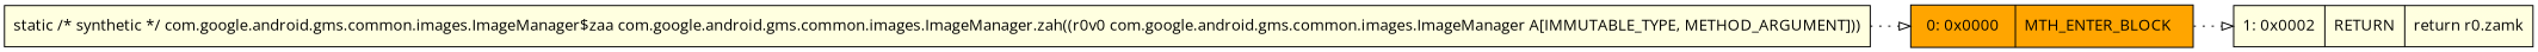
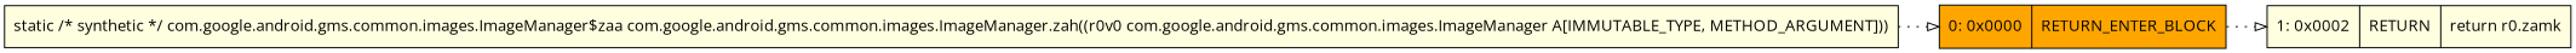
  digraph {
    rankdir=LR
    fontname="Open Sans"
    node [shape=record style=filled fillcolor=lightyellow fontname="Open Sans"]
    edge [style=dotted arrowhead=onormal fontname="Open Sans"]
-   n1 [label="{0\:\ 0x0000|MTH_ENTER_BLOCK\l}" fillcolor=orange]
+   n1 [label="{0\:\ 0x0000|RETURN_ENTER_BLOCK\l}" fillcolor=orange]
    n2 [label="{1\:\ 0x0002|RETURN\l|return r0.zamk\l}"]
    n3 [label="{static \/* synthetic *\/ com.google.android.gms.common.images.ImageManager$zaa com.google.android.gms.common.images.ImageManager.zah((r0v0 com.google.android.gms.common.images.ImageManager A[IMMUTABLE_TYPE, METHOD_ARGUMENT])) }"]
    n1 -> n2
    n3 -> n1
  }
